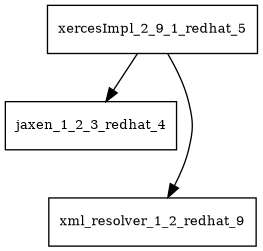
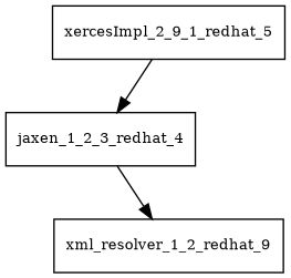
  digraph {
    node [fontsize=10.0 shape=box]
    n1 [label=jaxen_1_2_3_redhat_4]
    xercesImpl_2_9_1_redhat_5
    xml_resolver_1_2_redhat_9
    xercesImpl_2_9_1_redhat_5 -> n1
-   xercesImpl_2_9_1_redhat_5 -> xml_resolver_1_2_redhat_9
+   n1 -> xml_resolver_1_2_redhat_9
  }
